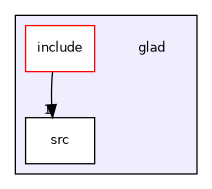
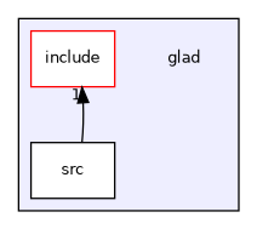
  digraph {
    compound=true
    node [fontname=Helvetica fontsize=10 shape=box fillcolor=white style=filled]
    n1 [label=glad shape=plaintext fillcolor="" style=""]
    n2 [color=red label=include]
    n3 [color=black label=src]
    subgraph cluster_1 {
      bgcolor="#eeeeff"
      pencolor=black
      n1
      n2
      n3
    }
-   n2 -> n3 [headlabel=1 labeldistance=1.5 labelfontname=Helvetica labelfontsize=10]
+   n3 -> n2 [headlabel=1 labeldistance=1.5 labelfontname=Helvetica labelfontsize=10]
  }
